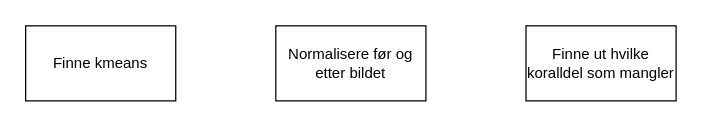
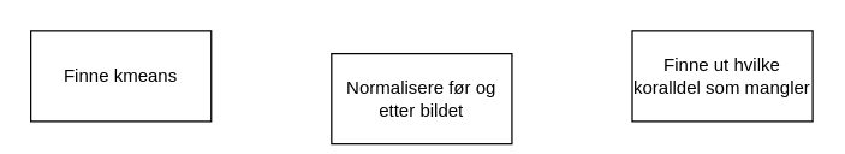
  <mxCell id="0" />
  <mxCell id="1" parent="0" />
  <mxCell id="2" value="Finne kmeans" style="rounded=0;whiteSpace=wrap;html=1;" vertex="1" parent="1"><mxGeometry x="20" y="20" width="120" height="60" as="geometry" /></mxCell>
- <mxCell id="3" value="Normalisere før og etter bildet&lt;br&gt;" style="rounded=0;whiteSpace=wrap;html=1;" vertex="1" parent="1"><mxGeometry x="220" y="20" width="120" height="60" as="geometry" /></mxCell>
+ <mxCell id="3" value="Normalisere før og etter bildet&lt;br&gt;" style="rounded=0;whiteSpace=wrap;html=1;" vertex="1" parent="1"><mxGeometry x="220" y="35" width="120" height="60" as="geometry" /></mxCell>
  <mxCell id="4" value="Finne ut hvilke koralldel som mangler" style="rounded=0;whiteSpace=wrap;html=1;" vertex="1" parent="1"><mxGeometry x="420" y="20" width="120" height="60" as="geometry" /></mxCell>
